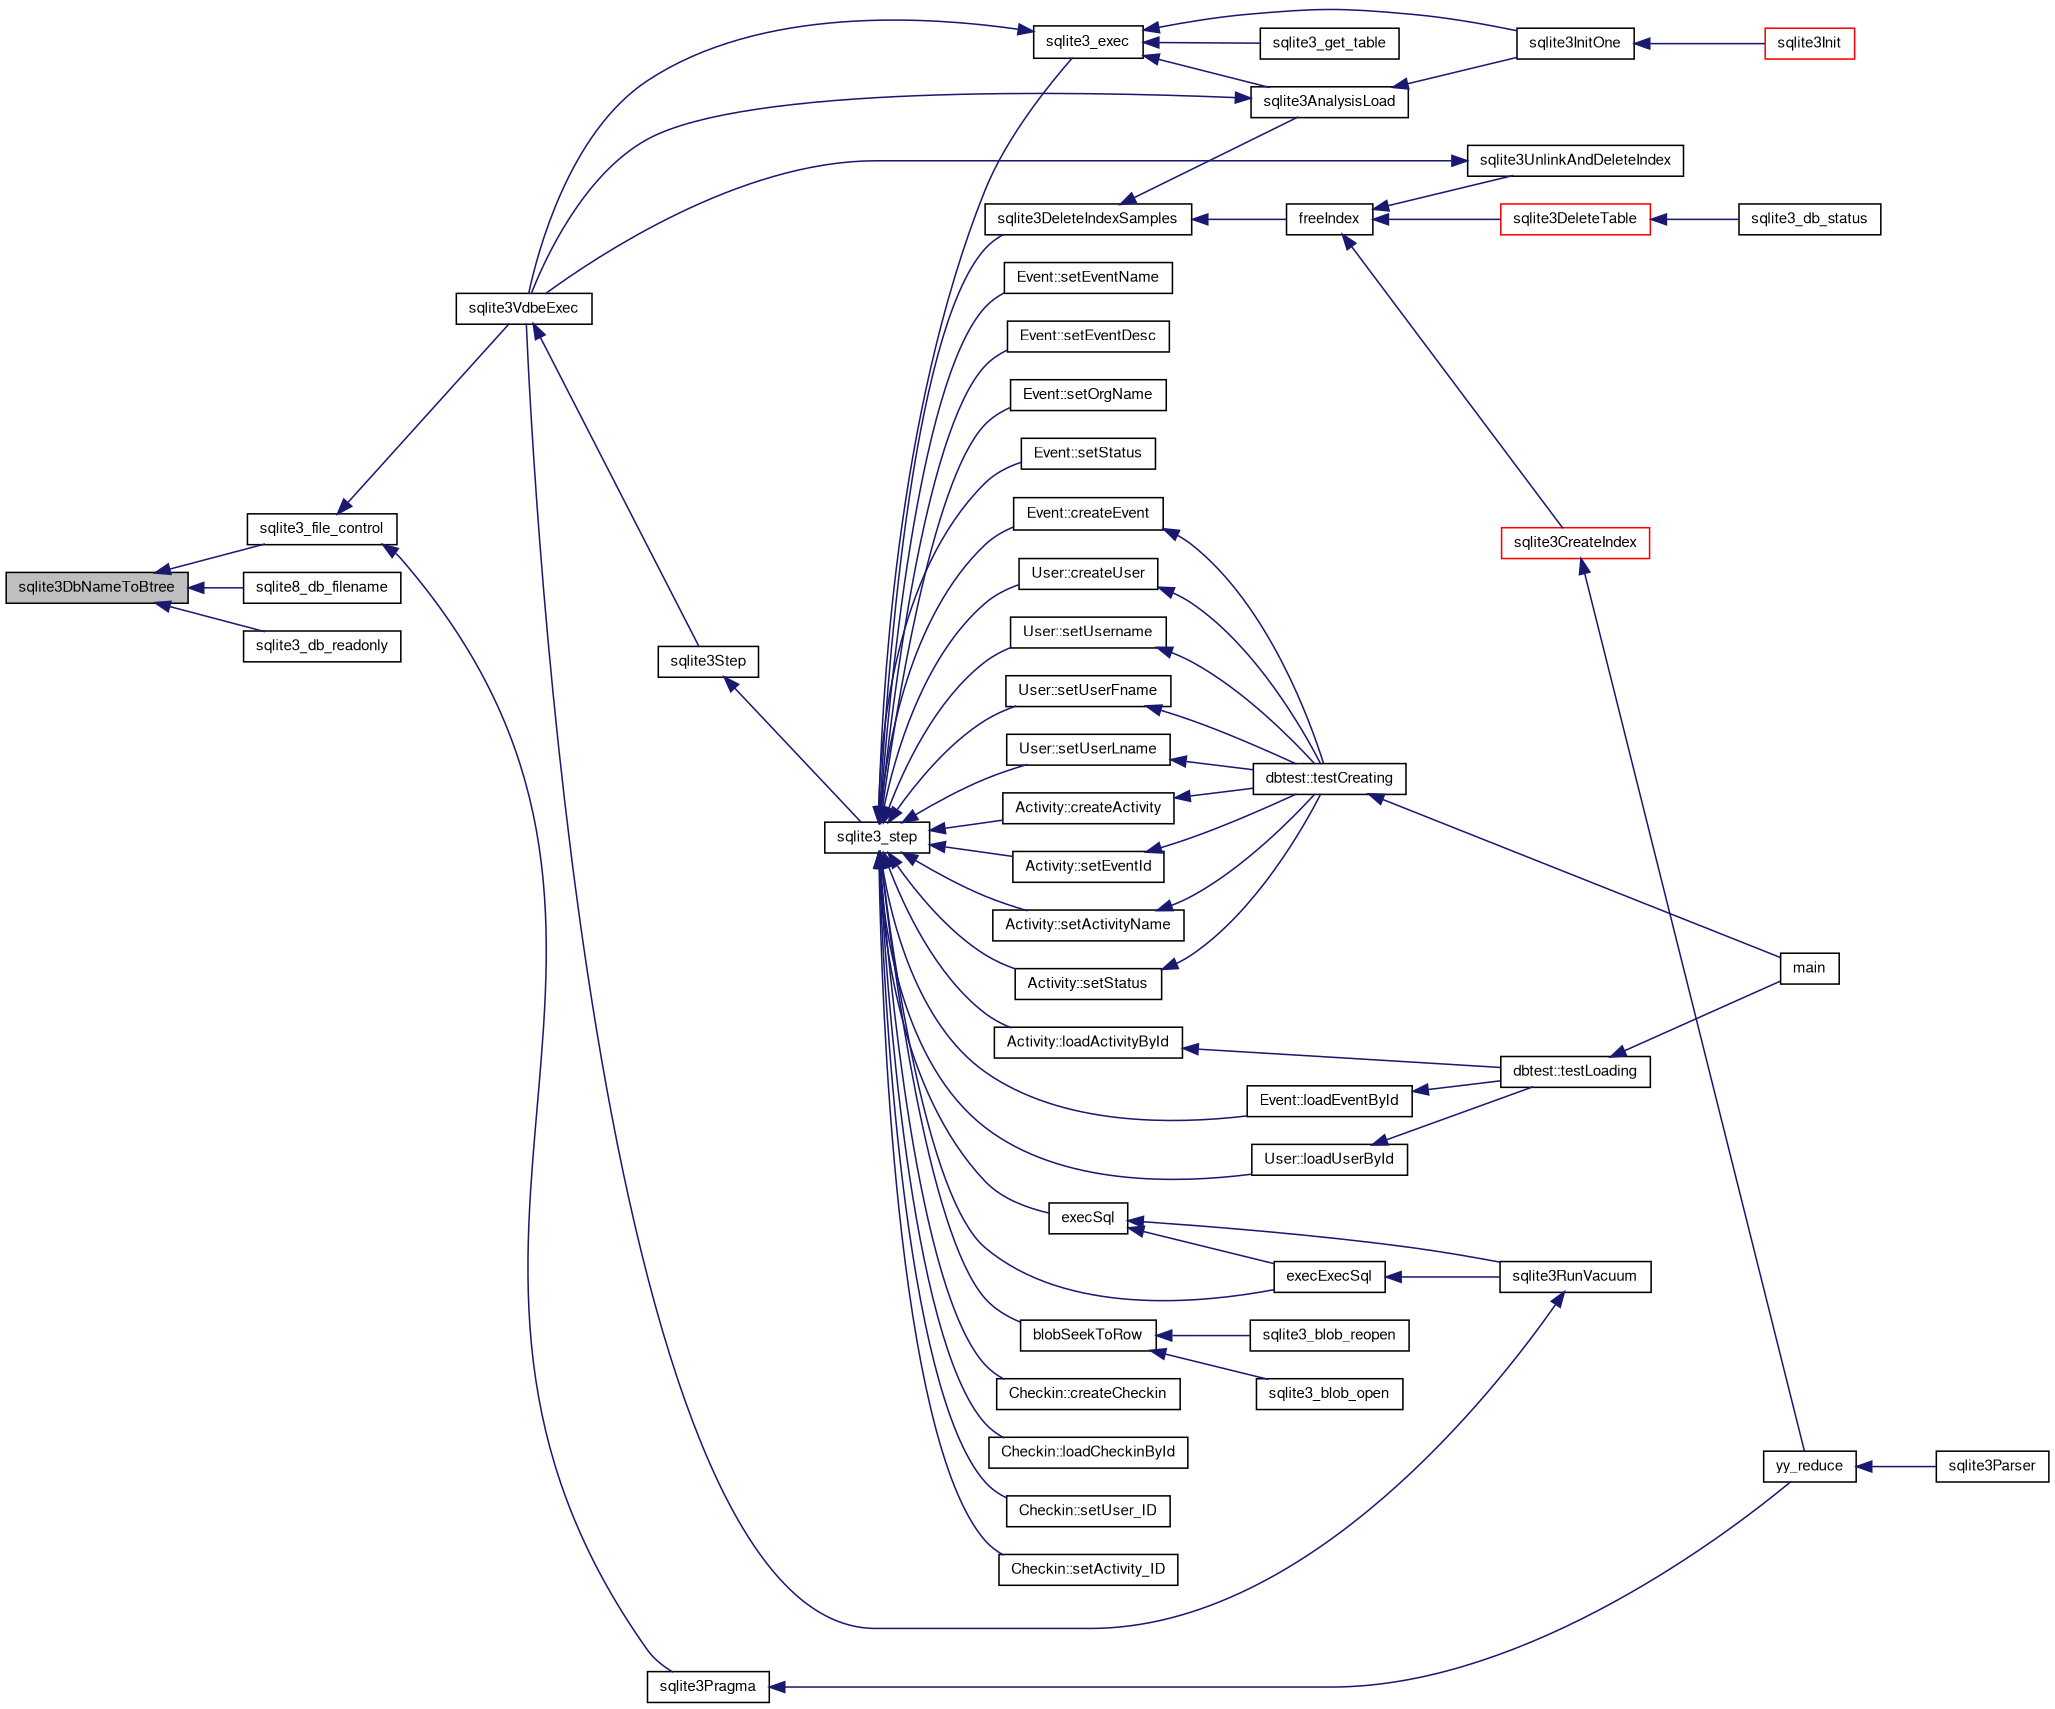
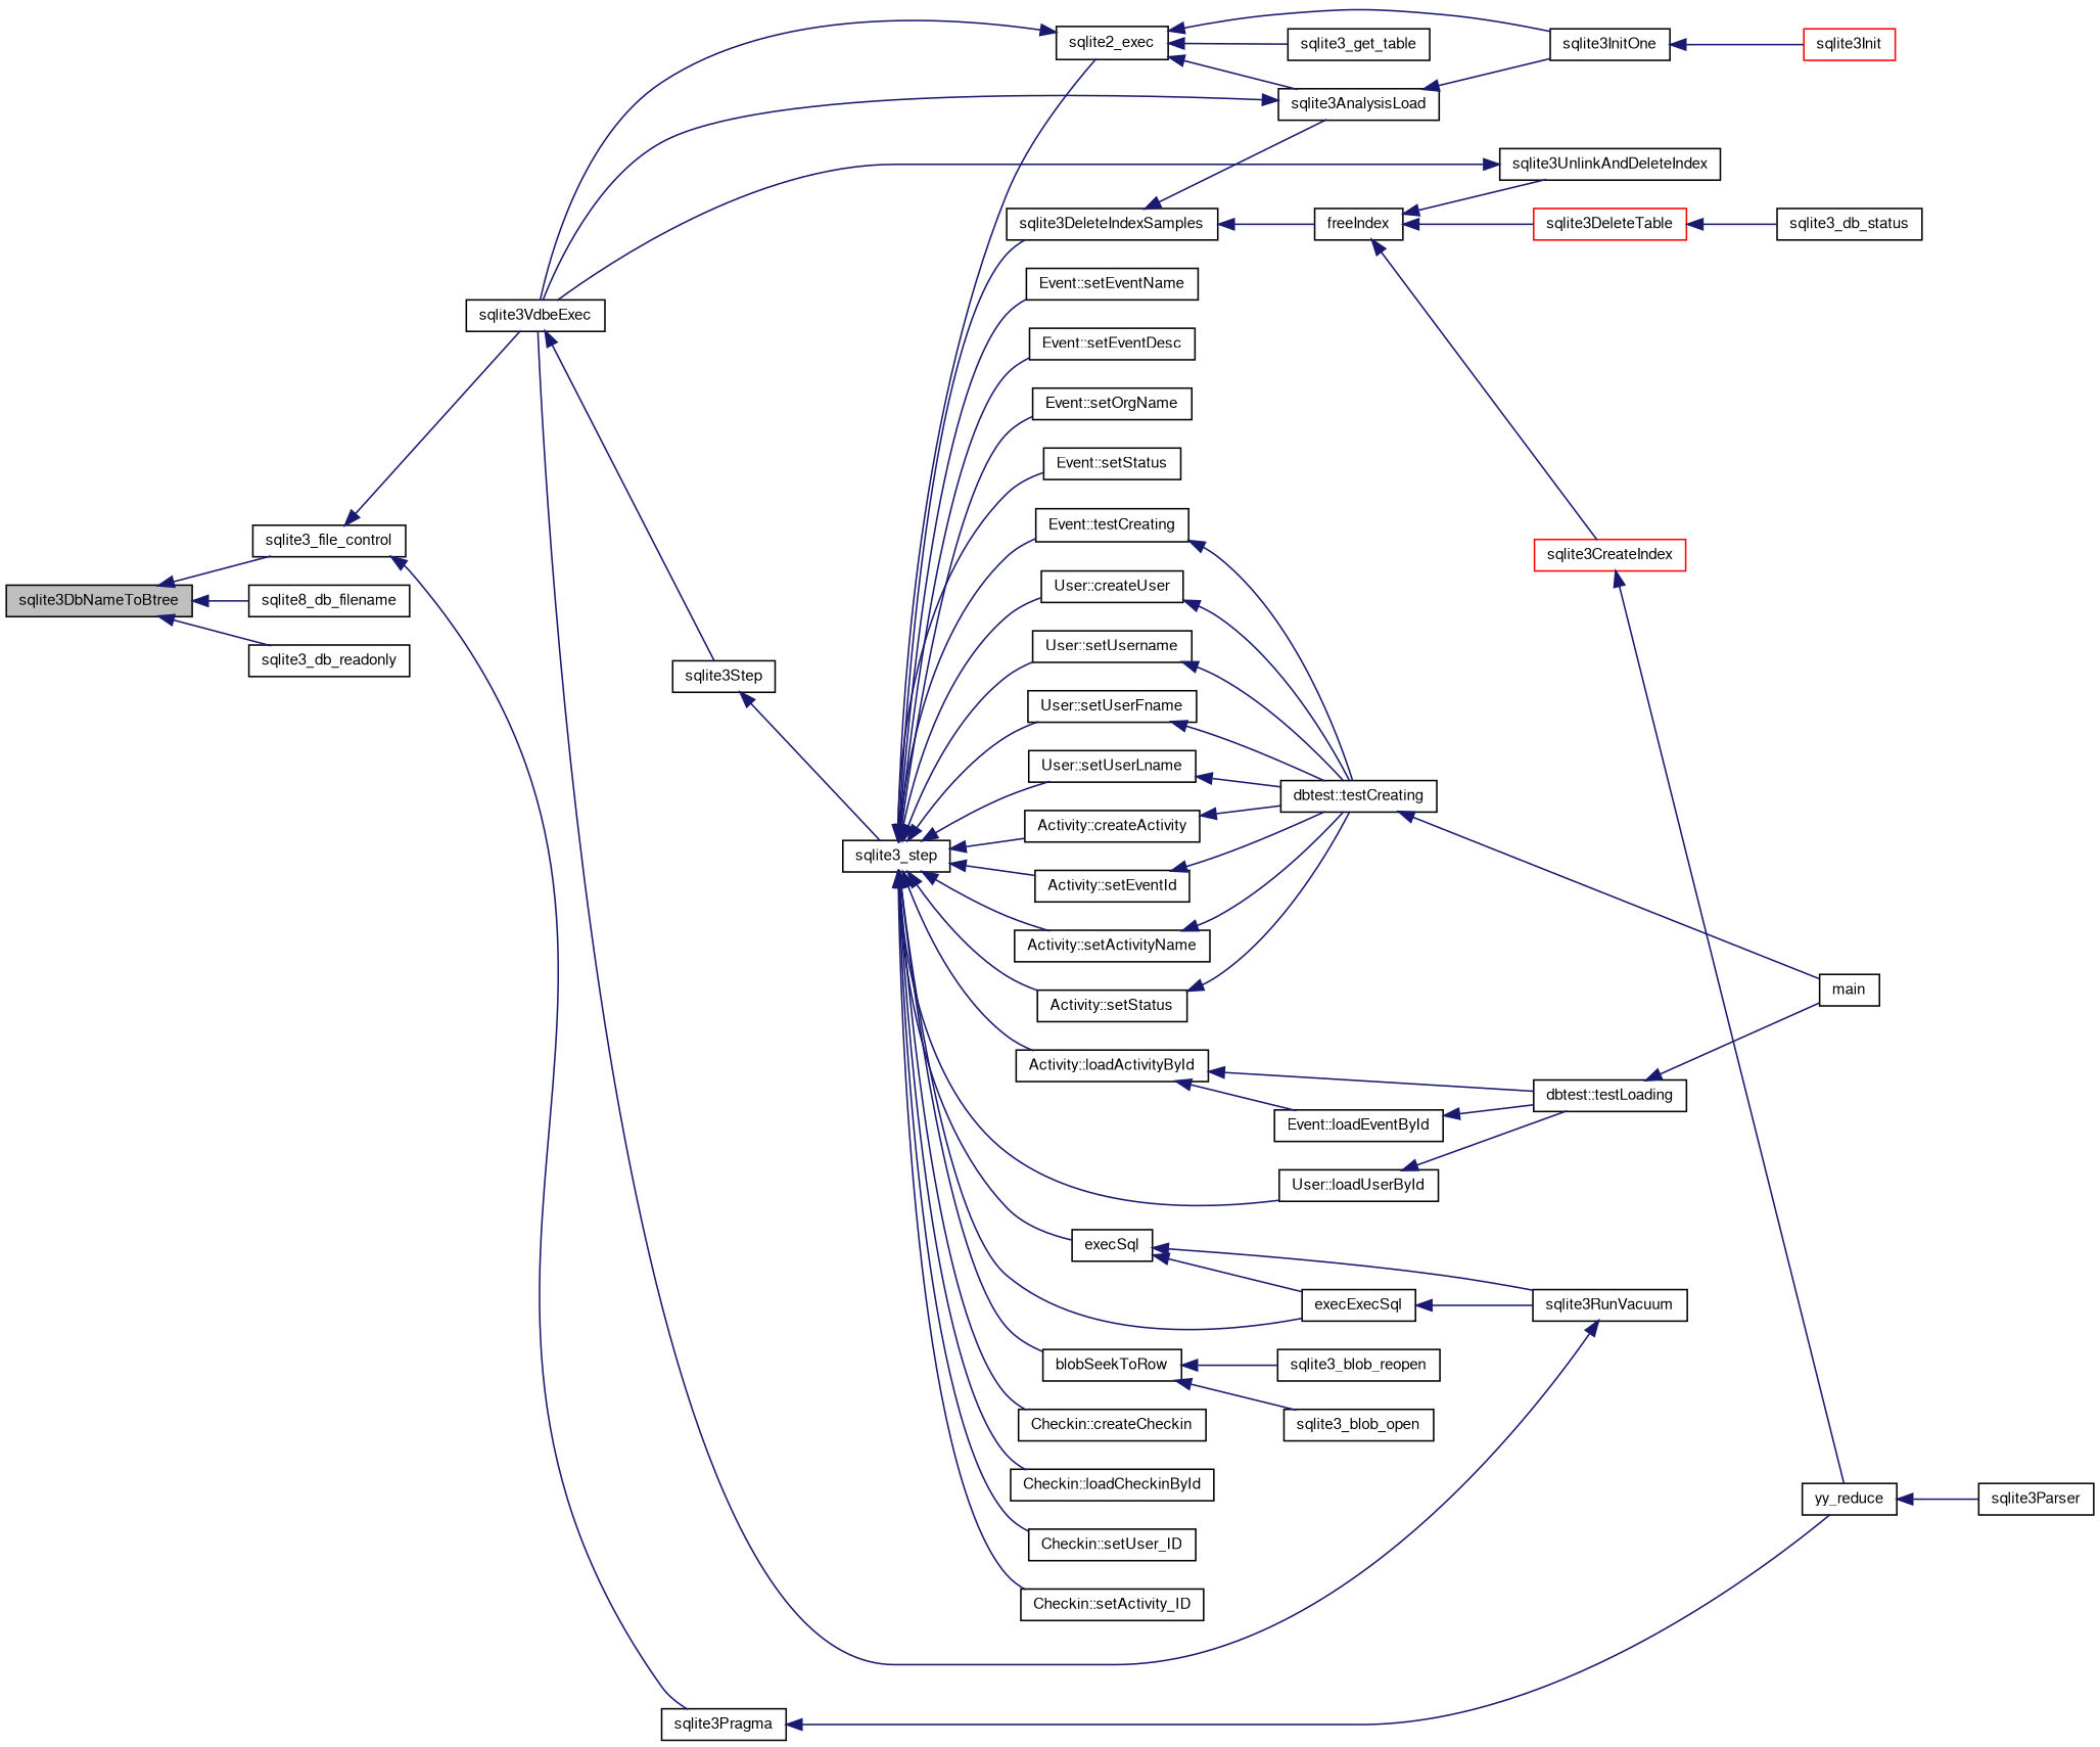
  digraph {
    rankdir=LR
    node [color=black fillcolor=white fontname=FreeSans fontsize=10 shape=record style=filled]
    edge [color=midnightblue dir=back fontname=FreeSans fontsize=10 labelfontname=FreeSans labelfontsize=10 style=solid]
    n1 [fillcolor=grey75 fontcolor=black height=0.2 label=sqlite3DbNameToBtree width=0.4]
    n2 [height=0.2 label=sqlite3_file_control width=0.4]
    n3 [height=0.2 label=sqlite8_db_filename width=0.4]
    n4 [height=0.2 label=sqlite3_db_readonly width=0.4]
    n5 [height=0.2 label=sqlite3VdbeExec width=0.4]
    n6 [height=0.2 label=sqlite3Pragma width=0.4]
    n7 [height=0.2 label=sqlite3Step width=0.4]
    n8 [height=0.2 label=yy_reduce width=0.4]
    n9 [height=0.2 label=sqlite3_step width=0.4]
    n10 [height=0.2 label="Activity::createActivity" width=0.4]
    n11 [height=0.2 label="Activity::loadActivityById" width=0.4]
    n12 [height=0.2 label="Activity::setEventId" width=0.4]
    n13 [height=0.2 label="Activity::setActivityName" width=0.4]
    n14 [height=0.2 label="Activity::setStatus" width=0.4]
    n15 [height=0.2 label="Checkin::createCheckin" width=0.4]
    n16 [height=0.2 label="Checkin::loadCheckinById" width=0.4]
    n17 [height=0.2 label="Checkin::setUser_ID" width=0.4]
    n18 [height=0.2 label="Checkin::setActivity_ID" width=0.4]
-   n19 [height=0.2 label="Event::createEvent" width=0.4]
+   n19 [height=0.2 label="Event::testCreating" width=0.4]
    n20 [height=0.2 label="Event::loadEventById" width=0.4]
    n21 [height=0.2 label="Event::setEventName" width=0.4]
    n22 [height=0.2 label="Event::setEventDesc" width=0.4]
    n23 [height=0.2 label="Event::setOrgName" width=0.4]
    n24 [height=0.2 label="Event::setStatus" width=0.4]
    n25 [height=0.2 label=blobSeekToRow width=0.4]
    n26 [height=0.2 label=sqlite3DeleteIndexSamples width=0.4]
-   n27 [height=0.2 label=sqlite3_exec width=0.4]
+   n27 [height=0.2 label=sqlite2_exec width=0.4]
    n28 [height=0.2 label=execSql width=0.4]
    n29 [height=0.2 label=execExecSql width=0.4]
    n30 [height=0.2 label="User::createUser" width=0.4]
    n31 [height=0.2 label="User::loadUserById" width=0.4]
    n32 [height=0.2 label="User::setUsername" width=0.4]
    n33 [height=0.2 label="User::setUserFname" width=0.4]
    n34 [height=0.2 label="User::setUserLname" width=0.4]
    n35 [height=0.2 label="dbtest::testCreating" width=0.4]
    n36 [height=0.2 label="dbtest::testLoading" width=0.4]
    n37 [height=0.2 label=sqlite3_blob_open width=0.4]
    n38 [height=0.2 label=sqlite3_blob_reopen width=0.4]
    n39 [height=0.2 label=sqlite3AnalysisLoad width=0.4]
    n40 [height=0.2 label=freeIndex width=0.4]
    n41 [height=0.2 label=sqlite3InitOne width=0.4]
    n42 [height=0.2 label=sqlite3_get_table width=0.4]
    n43 [height=0.2 label=sqlite3RunVacuum width=0.4]
    n44 [height=0.2 label=main width=0.4]
    n45 [height=0.2 label=sqlite3UnlinkAndDeleteIndex width=0.4]
    n46 [color=red height=0.2 label=sqlite3DeleteTable width=0.4]
    n47 [color=red height=0.2 label=sqlite3CreateIndex width=0.4]
    n48 [color=red height=0.2 label=sqlite3Init width=0.4]
    n49 [height=0.2 label=sqlite3_db_status width=0.4]
    n50 [height=0.2 label=sqlite3Parser width=0.4]
    n1 -> n2
    n1 -> n3
    n1 -> n4
    n2 -> n5
    n2 -> n6
    n5 -> n7
    n6 -> n8
    n7 -> n9
    n8 -> n50
    n9 -> n10
    n9 -> n11
    n9 -> n12
    n9 -> n13
    n9 -> n14
    n9 -> n15
    n9 -> n16
    n9 -> n17
    n9 -> n18
    n9 -> n19
-   n9 -> n20
+   n11 -> n20
    n9 -> n21
    n9 -> n22
    n9 -> n23
    n9 -> n24
    n9 -> n25
    n9 -> n26
    n9 -> n27
    n9 -> n28
    n9 -> n29
    n9 -> n30
    n9 -> n31
    n9 -> n32
    n9 -> n33
    n9 -> n34
    n10 -> n35
    n11 -> n36
    n12 -> n35
    n13 -> n35
    n14 -> n35
    n19 -> n35
    n20 -> n36
    n25 -> n37
    n25 -> n38
    n26 -> n39
    n26 -> n40
    n27 -> n5
    n27 -> n39
    n27 -> n41
    n27 -> n42
    n28 -> n29
    n28 -> n43
    n29 -> n43
    n30 -> n35
    n31 -> n36
    n32 -> n35
    n33 -> n35
    n34 -> n35
    n35 -> n44
    n36 -> n44
    n39 -> n5
    n39 -> n41
    n40 -> n45
    n40 -> n46
    n40 -> n47
    n41 -> n48
    n43 -> n5
    n45 -> n5
    n46 -> n49
    n47 -> n8
  }
